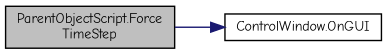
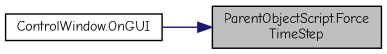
  digraph {
    rankdir=RL
    fontname="Comic Neue"
    node [color=black fontname="Comic Neue" fontsize=10 shape=record style=filled]
    n1 [fillcolor=grey75 fontcolor=black height=0.2 label="ParentObjectScript.Force\lTimeStep" width=0.4]
    n2 [fillcolor=white height=0.2 label="ControlWindow.OnGUI" width=0.4]
-   n2 -> n1 [color=midnightblue dir=back fontname="Comic Neue" fontsize=10 labelfontname=Helvetica labelfontsize=10 style=solid]
+   n1 -> n2 [color=midnightblue dir=back fontname="Comic Neue" fontsize=10 labelfontname=Helvetica labelfontsize=10 style=solid]
  }
